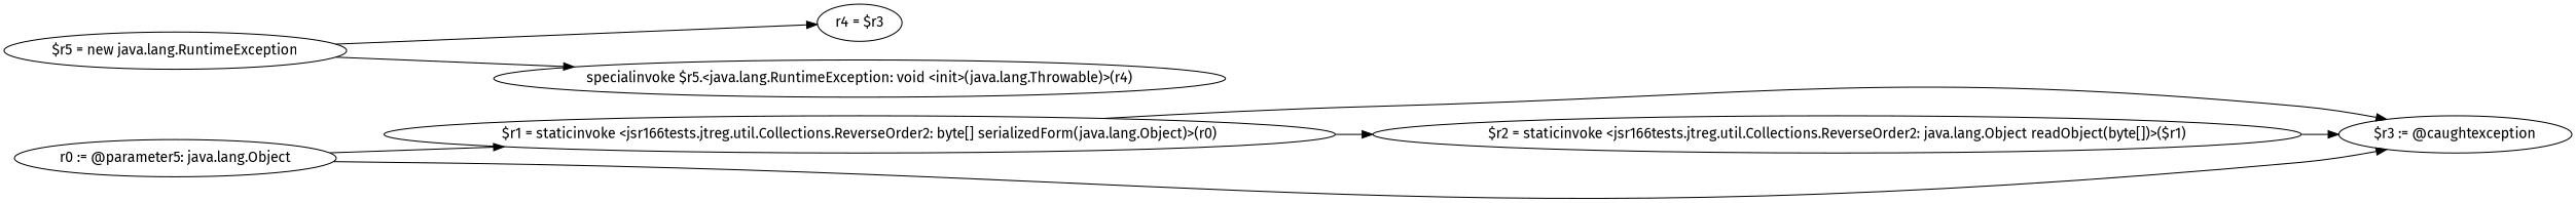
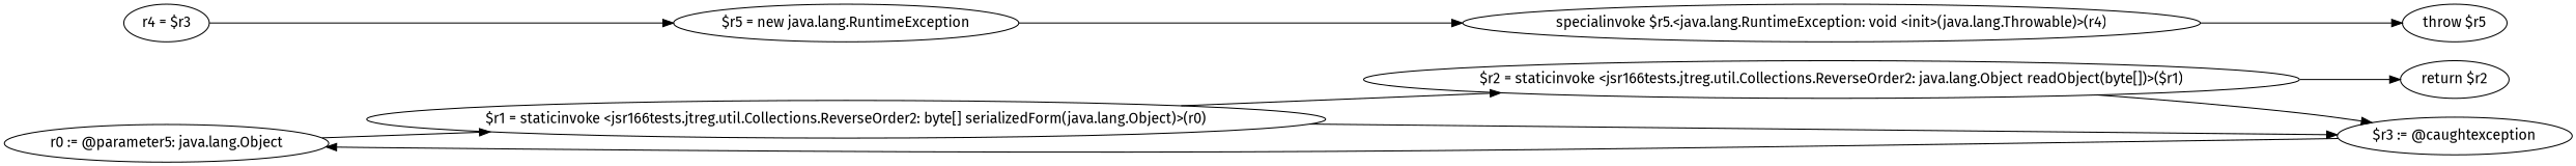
  digraph {
    fontname="Fira Sans"
    rankdir=LR
    node [fontname="Fira Sans"]
    edge [fontname="Fira Sans"]
    n1 [label="r0 := @parameter5: java.lang.Object"]
    "$r1 = staticinvoke <jsr166tests.jtreg.util.Collections.ReverseOrder2: byte[] serializedForm(java.lang.Object)>(r0)"
    "$r3 := @caughtexception"
    "$r2 = staticinvoke <jsr166tests.jtreg.util.Collections.ReverseOrder2: java.lang.Object readObject(byte[])>($r1)"
+   "return $r2"
    "r4 = $r3"
    "$r5 = new java.lang.RuntimeException"
    "specialinvoke $r5.<java.lang.RuntimeException: void <init>(java.lang.Throwable)>(r4)"
+   "throw $r5"
    n1 -> "$r1 = staticinvoke <jsr166tests.jtreg.util.Collections.ReverseOrder2: byte[] serializedForm(java.lang.Object)>(r0)"
-   n1 -> "$r3 := @caughtexception"
+   "$r3 := @caughtexception" -> n1
    "$r1 = staticinvoke <jsr166tests.jtreg.util.Collections.ReverseOrder2: byte[] serializedForm(java.lang.Object)>(r0)" -> "$r3 := @caughtexception"
    "$r1 = staticinvoke <jsr166tests.jtreg.util.Collections.ReverseOrder2: byte[] serializedForm(java.lang.Object)>(r0)" -> "$r2 = staticinvoke <jsr166tests.jtreg.util.Collections.ReverseOrder2: java.lang.Object readObject(byte[])>($r1)"
    "$r2 = staticinvoke <jsr166tests.jtreg.util.Collections.ReverseOrder2: java.lang.Object readObject(byte[])>($r1)" -> "$r3 := @caughtexception"
-   "$r5 = new java.lang.RuntimeException" -> "r4 = $r3"
+   "$r2 = staticinvoke <jsr166tests.jtreg.util.Collections.ReverseOrder2: java.lang.Object readObject(byte[])>($r1)" -> "return $r2"
+   "r4 = $r3" -> "$r5 = new java.lang.RuntimeException"
    "$r5 = new java.lang.RuntimeException" -> "specialinvoke $r5.<java.lang.RuntimeException: void <init>(java.lang.Throwable)>(r4)"
+   "specialinvoke $r5.<java.lang.RuntimeException: void <init>(java.lang.Throwable)>(r4)" -> "throw $r5"
  }
